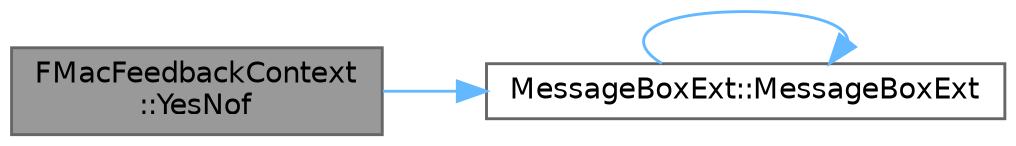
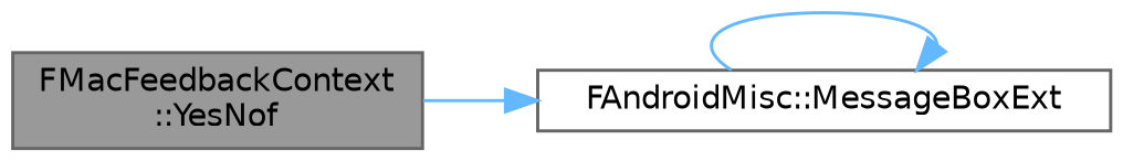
  digraph {
    rankdir=LR
    node [fontname=Helvetica fontsize=10 shape=box style=filled]
    edge [color=steelblue1 fontname=Helvetica fontsize=10 labelfontname=Helvetica labelfontsize=10 style=solid]
    n1 [color=gray40 fillcolor=grey60 fontcolor=black height=0.2 label="FMacFeedbackContext\l::YesNof" width=0.4]
-   n2 [color=grey40 fillcolor=white height=0.2 label="MessageBoxExt::MessageBoxExt" width=0.4]
+   n2 [color=grey40 fillcolor=white height=0.2 label="FAndroidMisc::MessageBoxExt" width=0.4]
    n1 -> n2
    n2 -> n2
  }
